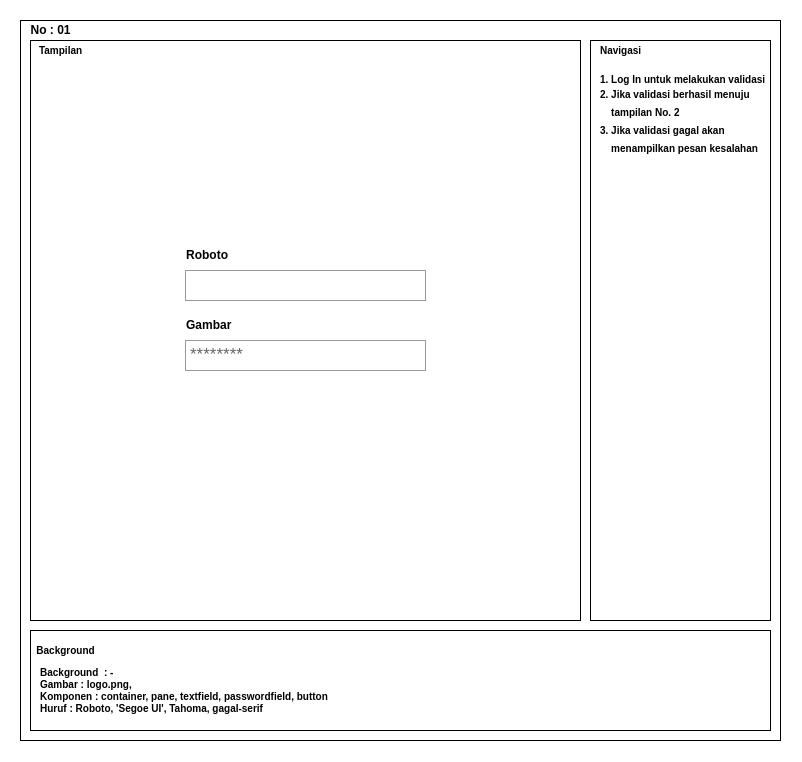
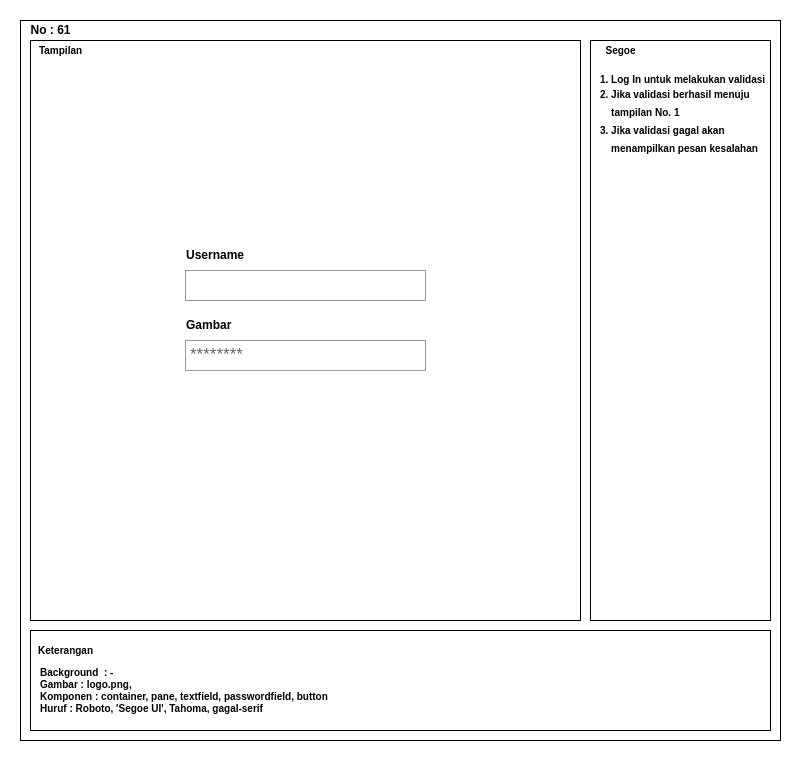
  <mxCell id="0" />
  <mxCell id="1" parent="0" />
  <mxCell id="2" value="" style="rounded=0;whiteSpace=wrap;html=1;" parent="1" vertex="1"><mxGeometry x="20" y="20" width="760" height="720" as="geometry" /></mxCell>
- <mxCell id="3" value="No : 01" style="text;html=1;resizable=0;autosize=1;align=center;verticalAlign=middle;points=[];fillColor=none;strokeColor=none;rounded=0;fontSize=12;fontStyle=1;spacing=0;" parent="1" vertex="1"><mxGeometry x="20" y="20" width="60" height="20" as="geometry" /></mxCell>
+ <mxCell id="3" value="No : 61" style="text;html=1;resizable=0;autosize=1;align=center;verticalAlign=middle;points=[];fillColor=none;strokeColor=none;rounded=0;fontSize=12;fontStyle=1;spacing=0;" parent="1" vertex="1"><mxGeometry x="20" y="20" width="60" height="20" as="geometry" /></mxCell>
  <mxCell id="4" value="" style="rounded=0;whiteSpace=wrap;html=1;" parent="1" vertex="1"><mxGeometry x="30" y="40" width="550" height="580" as="geometry" /></mxCell>
  <mxCell id="5" value="" style="rounded=0;whiteSpace=wrap;html=1;" parent="1" vertex="1"><mxGeometry x="590" y="40" width="180" height="580" as="geometry" /></mxCell>
  <mxCell id="6" value="" style="rounded=0;whiteSpace=wrap;html=1;" parent="1" vertex="1"><mxGeometry x="30" y="630" width="740" height="100" as="geometry" /></mxCell>
  <mxCell id="7" value="Tampilan" style="text;html=1;resizable=0;autosize=1;align=center;verticalAlign=middle;points=[];fillColor=none;strokeColor=none;rounded=0;fontSize=10;fontStyle=1;spacing=0;" parent="1" vertex="1"><mxGeometry x="30" y="40" width="60" height="20" as="geometry" /></mxCell>
- <mxCell id="8" value="Navigasi" style="text;html=1;resizable=0;autosize=1;align=center;verticalAlign=middle;points=[];fillColor=none;strokeColor=none;rounded=0;fontSize=10;fontStyle=1;spacing=0;" parent="1" vertex="1"><mxGeometry x="590" y="40" width="60" height="20" as="geometry" /></mxCell>
- <mxCell id="9" value="Background" style="text;html=1;resizable=0;autosize=1;align=center;verticalAlign=middle;points=[];fillColor=none;strokeColor=none;rounded=0;fontSize=10;fontStyle=1;spacing=0;" parent="1" vertex="1"><mxGeometry x="30" y="640" width="70" height="20" as="geometry" /></mxCell>
+ <mxCell id="8" value="Segoe" style="text;html=1;resizable=0;autosize=1;align=center;verticalAlign=middle;points=[];fillColor=none;strokeColor=none;rounded=0;fontSize=10;fontStyle=1;spacing=0;" parent="1" vertex="1"><mxGeometry x="590" y="40" width="60" height="20" as="geometry" /></mxCell>
+ <mxCell id="9" value="Keterangan" style="text;html=1;resizable=0;autosize=1;align=center;verticalAlign=middle;points=[];fillColor=none;strokeColor=none;rounded=0;fontSize=10;fontStyle=1;spacing=0;" parent="1" vertex="1"><mxGeometry x="30" y="640" width="70" height="20" as="geometry" /></mxCell>
  <mxCell id="10" value="********" style="strokeWidth=1;shadow=0;dashed=0;align=center;html=1;shape=mxgraph.mockup.forms.pwField;strokeColor=#999999;mainText=;align=left;fontColor=#666666;fontSize=17;spacingLeft=3;" parent="1" vertex="1"><mxGeometry x="185" y="340" width="240" height="30" as="geometry" /></mxCell>
  <mxCell id="11" value="Gambar" style="text;html=1;resizable=0;autosize=1;align=left;verticalAlign=middle;points=[];fillColor=none;strokeColor=none;rounded=0;fontSize=12;fontStyle=1;spacing=1;" parent="1" vertex="1"><mxGeometry x="185" y="310" width="80" height="30" as="geometry" /></mxCell>
  <mxCell id="12" value="" style="strokeWidth=1;shadow=0;dashed=0;align=center;html=1;shape=mxgraph.mockup.forms.pwField;strokeColor=#999999;mainText=;align=left;fontColor=#666666;fontSize=17;spacingLeft=3;" parent="1" vertex="1"><mxGeometry x="185" y="270" width="240" height="30" as="geometry" /></mxCell>
- <mxCell id="13" value="Roboto" style="text;html=1;resizable=0;autosize=1;align=left;verticalAlign=middle;points=[];fillColor=none;strokeColor=none;rounded=0;fontSize=12;fontStyle=1;spacing=1;" parent="1" vertex="1"><mxGeometry x="185" y="240" width="80" height="30" as="geometry" /></mxCell>
- <mxCell id="14" value="1. Log In untuk melakukan validasi&lt;br&gt;&lt;div style=&quot;text-align: justify;&quot;&gt;&lt;span style=&quot;background-color: initial; line-height: 1.8;&quot;&gt;2. Jika validasi berhasil menuju&lt;/span&gt;&lt;/div&gt;&lt;div style=&quot;text-align: justify;&quot;&gt;&lt;span style=&quot;background-color: initial; line-height: 1.8;&quot;&gt;&amp;nbsp; &amp;nbsp; tampilan No. 2&lt;/span&gt;&lt;/div&gt;&lt;div style=&quot;text-align: justify;&quot;&gt;&lt;span style=&quot;background-color: initial; line-height: 1.8;&quot;&gt;3. Jika validasi gagal akan&lt;/span&gt;&lt;/div&gt;&lt;div style=&quot;text-align: justify;&quot;&gt;&lt;span style=&quot;background-color: initial; line-height: 1.8;&quot;&gt;&amp;nbsp; &amp;nbsp; menampilkan pesan kesalahan&lt;/span&gt;&lt;/div&gt;" style="text;html=1;resizable=0;autosize=1;align=left;verticalAlign=middle;points=[];fillColor=none;strokeColor=none;rounded=0;fontSize=10;fontStyle=1;spacing=0;" parent="1" vertex="1"><mxGeometry x="600" y="70" width="180" height="90" as="geometry" /></mxCell>
+ <mxCell id="13" value="Username" style="text;html=1;resizable=0;autosize=1;align=left;verticalAlign=middle;points=[];fillColor=none;strokeColor=none;rounded=0;fontSize=12;fontStyle=1;spacing=1;" parent="1" vertex="1"><mxGeometry x="185" y="240" width="80" height="30" as="geometry" /></mxCell>
+ <mxCell id="14" value="1. Log In untuk melakukan validasi&lt;br&gt;&lt;div style=&quot;text-align: justify;&quot;&gt;&lt;span style=&quot;background-color: initial; line-height: 1.8;&quot;&gt;2. Jika validasi berhasil menuju&lt;/span&gt;&lt;/div&gt;&lt;div style=&quot;text-align: justify;&quot;&gt;&lt;span style=&quot;background-color: initial; line-height: 1.8;&quot;&gt;&amp;nbsp; &amp;nbsp; tampilan No. 1&lt;/span&gt;&lt;/div&gt;&lt;div style=&quot;text-align: justify;&quot;&gt;&lt;span style=&quot;background-color: initial; line-height: 1.8;&quot;&gt;3. Jika validasi gagal akan&lt;/span&gt;&lt;/div&gt;&lt;div style=&quot;text-align: justify;&quot;&gt;&lt;span style=&quot;background-color: initial; line-height: 1.8;&quot;&gt;&amp;nbsp; &amp;nbsp; menampilkan pesan kesalahan&lt;/span&gt;&lt;/div&gt;" style="text;html=1;resizable=0;autosize=1;align=left;verticalAlign=middle;points=[];fillColor=none;strokeColor=none;rounded=0;fontSize=10;fontStyle=1;spacing=0;" parent="1" vertex="1"><mxGeometry x="600" y="70" width="180" height="90" as="geometry" /></mxCell>
  <mxCell id="15" value="Background&amp;nbsp;&lt;span style=&quot;&quot;&gt;&#09;&lt;/span&gt;&lt;span style=&quot;&quot;&gt;&#09;&lt;/span&gt;: -&lt;br&gt;Gambar&lt;span style=&quot;&quot;&gt;&#09;&lt;/span&gt;&lt;span style=&quot;&quot;&gt;&#09;&lt;/span&gt;&lt;span style=&quot;&quot;&gt;&#09;&lt;/span&gt;: logo.png,&lt;br&gt;Komponen&lt;span style=&quot;&quot;&gt;&#09;&lt;/span&gt;&lt;span style=&quot;&quot;&gt;&#09;&lt;/span&gt;: container, pane, textfield, passwordfield, button&lt;br&gt;Huruf&lt;span style=&quot;&quot;&gt;&#09;&lt;/span&gt;&lt;span style=&quot;&quot;&gt;&#09;&lt;/span&gt;&lt;span style=&quot;&quot;&gt;&#09;&lt;/span&gt;: Roboto, 'Segoe UI', Tahoma, gagal-serif" style="text;html=1;resizable=0;autosize=1;align=left;verticalAlign=middle;points=[];fillColor=none;strokeColor=none;rounded=0;fontSize=10;fontStyle=1;spacing=0;" parent="1" vertex="1"><mxGeometry x="40" y="660" width="310" height="60" as="geometry" /></mxCell>
